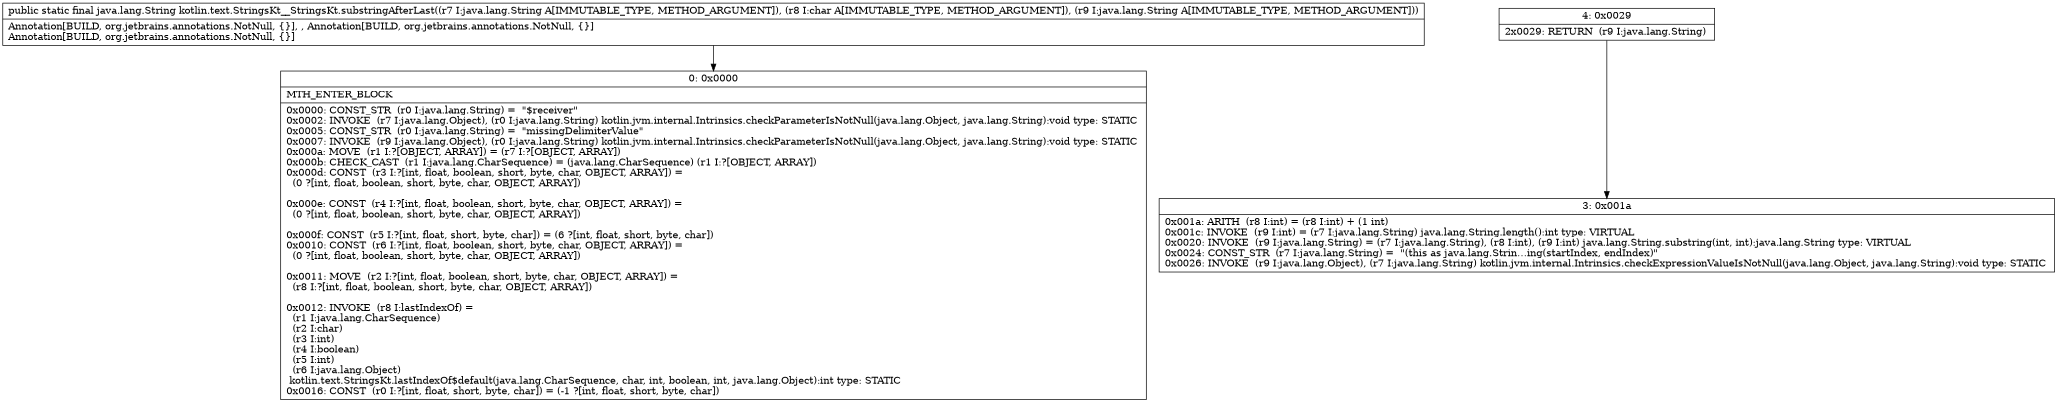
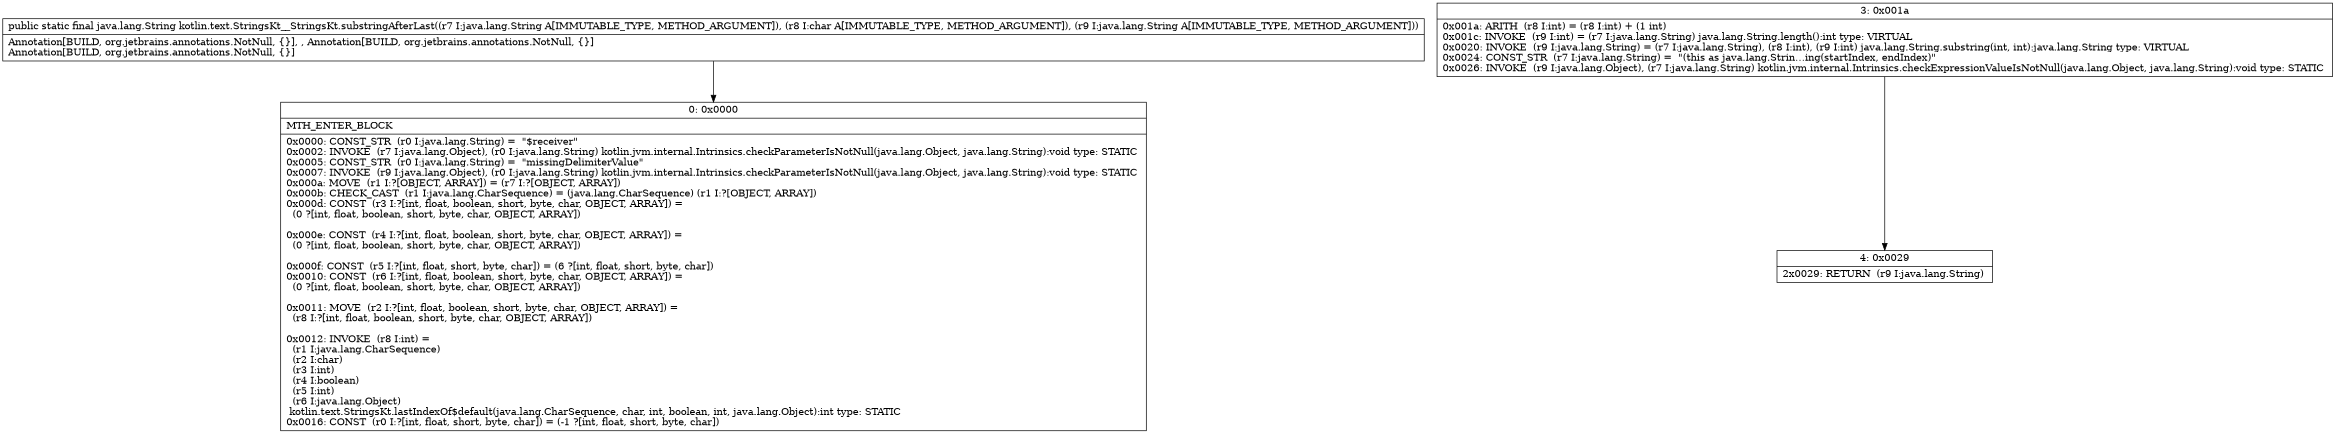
  digraph {
    node [shape=record]
-   n1 [label="{0\:\ 0x0000|MTH_ENTER_BLOCK\l|0x0000: CONST_STR  (r0 I:java.lang.String) =  \"$receiver\" \l0x0002: INVOKE  (r7 I:java.lang.Object), (r0 I:java.lang.String) kotlin.jvm.internal.Intrinsics.checkParameterIsNotNull(java.lang.Object, java.lang.String):void type: STATIC \l0x0005: CONST_STR  (r0 I:java.lang.String) =  \"missingDelimiterValue\" \l0x0007: INVOKE  (r9 I:java.lang.Object), (r0 I:java.lang.String) kotlin.jvm.internal.Intrinsics.checkParameterIsNotNull(java.lang.Object, java.lang.String):void type: STATIC \l0x000a: MOVE  (r1 I:?[OBJECT, ARRAY]) = (r7 I:?[OBJECT, ARRAY]) \l0x000b: CHECK_CAST  (r1 I:java.lang.CharSequence) = (java.lang.CharSequence) (r1 I:?[OBJECT, ARRAY]) \l0x000d: CONST  (r3 I:?[int, float, boolean, short, byte, char, OBJECT, ARRAY]) = \l  (0 ?[int, float, boolean, short, byte, char, OBJECT, ARRAY])\l \l0x000e: CONST  (r4 I:?[int, float, boolean, short, byte, char, OBJECT, ARRAY]) = \l  (0 ?[int, float, boolean, short, byte, char, OBJECT, ARRAY])\l \l0x000f: CONST  (r5 I:?[int, float, short, byte, char]) = (6 ?[int, float, short, byte, char]) \l0x0010: CONST  (r6 I:?[int, float, boolean, short, byte, char, OBJECT, ARRAY]) = \l  (0 ?[int, float, boolean, short, byte, char, OBJECT, ARRAY])\l \l0x0011: MOVE  (r2 I:?[int, float, boolean, short, byte, char, OBJECT, ARRAY]) = \l  (r8 I:?[int, float, boolean, short, byte, char, OBJECT, ARRAY])\l \l0x0012: INVOKE  (r8 I:lastIndexOf) = \l  (r1 I:java.lang.CharSequence)\l  (r2 I:char)\l  (r3 I:int)\l  (r4 I:boolean)\l  (r5 I:int)\l  (r6 I:java.lang.Object)\l kotlin.text.StringsKt.lastIndexOf$default(java.lang.CharSequence, char, int, boolean, int, java.lang.Object):int type: STATIC \l0x0016: CONST  (r0 I:?[int, float, short, byte, char]) = (\-1 ?[int, float, short, byte, char]) \l}"]
+   n1 [label="{0\:\ 0x0000|MTH_ENTER_BLOCK\l|0x0000: CONST_STR  (r0 I:java.lang.String) =  \"$receiver\" \l0x0002: INVOKE  (r7 I:java.lang.Object), (r0 I:java.lang.String) kotlin.jvm.internal.Intrinsics.checkParameterIsNotNull(java.lang.Object, java.lang.String):void type: STATIC \l0x0005: CONST_STR  (r0 I:java.lang.String) =  \"missingDelimiterValue\" \l0x0007: INVOKE  (r9 I:java.lang.Object), (r0 I:java.lang.String) kotlin.jvm.internal.Intrinsics.checkParameterIsNotNull(java.lang.Object, java.lang.String):void type: STATIC \l0x000a: MOVE  (r1 I:?[OBJECT, ARRAY]) = (r7 I:?[OBJECT, ARRAY]) \l0x000b: CHECK_CAST  (r1 I:java.lang.CharSequence) = (java.lang.CharSequence) (r1 I:?[OBJECT, ARRAY]) \l0x000d: CONST  (r3 I:?[int, float, boolean, short, byte, char, OBJECT, ARRAY]) = \l  (0 ?[int, float, boolean, short, byte, char, OBJECT, ARRAY])\l \l0x000e: CONST  (r4 I:?[int, float, boolean, short, byte, char, OBJECT, ARRAY]) = \l  (0 ?[int, float, boolean, short, byte, char, OBJECT, ARRAY])\l \l0x000f: CONST  (r5 I:?[int, float, short, byte, char]) = (6 ?[int, float, short, byte, char]) \l0x0010: CONST  (r6 I:?[int, float, boolean, short, byte, char, OBJECT, ARRAY]) = \l  (0 ?[int, float, boolean, short, byte, char, OBJECT, ARRAY])\l \l0x0011: MOVE  (r2 I:?[int, float, boolean, short, byte, char, OBJECT, ARRAY]) = \l  (r8 I:?[int, float, boolean, short, byte, char, OBJECT, ARRAY])\l \l0x0012: INVOKE  (r8 I:int) = \l  (r1 I:java.lang.CharSequence)\l  (r2 I:char)\l  (r3 I:int)\l  (r4 I:boolean)\l  (r5 I:int)\l  (r6 I:java.lang.Object)\l kotlin.text.StringsKt.lastIndexOf$default(java.lang.CharSequence, char, int, boolean, int, java.lang.Object):int type: STATIC \l0x0016: CONST  (r0 I:?[int, float, short, byte, char]) = (\-1 ?[int, float, short, byte, char]) \l}"]
    n2 [label="{3\:\ 0x001a|0x001a: ARITH  (r8 I:int) = (r8 I:int) + (1 int) \l0x001c: INVOKE  (r9 I:int) = (r7 I:java.lang.String) java.lang.String.length():int type: VIRTUAL \l0x0020: INVOKE  (r9 I:java.lang.String) = (r7 I:java.lang.String), (r8 I:int), (r9 I:int) java.lang.String.substring(int, int):java.lang.String type: VIRTUAL \l0x0024: CONST_STR  (r7 I:java.lang.String) =  \"(this as java.lang.Strin…ing(startIndex, endIndex)\" \l0x0026: INVOKE  (r9 I:java.lang.Object), (r7 I:java.lang.String) kotlin.jvm.internal.Intrinsics.checkExpressionValueIsNotNull(java.lang.Object, java.lang.String):void type: STATIC \l}"]
    n3 [label="{4\:\ 0x0029|2x0029: RETURN  (r9 I:java.lang.String) \l}"]
    n4 [label="{public static final java.lang.String kotlin.text.StringsKt__StringsKt.substringAfterLast((r7 I:java.lang.String A[IMMUTABLE_TYPE, METHOD_ARGUMENT]), (r8 I:char A[IMMUTABLE_TYPE, METHOD_ARGUMENT]), (r9 I:java.lang.String A[IMMUTABLE_TYPE, METHOD_ARGUMENT]))  | Annotation[BUILD, org.jetbrains.annotations.NotNull, \{\}], , Annotation[BUILD, org.jetbrains.annotations.NotNull, \{\}]\lAnnotation[BUILD, org.jetbrains.annotations.NotNull, \{\}]\l}"]
-   n3 -> n2
+   n2 -> n3
    n4 -> n1
  }
